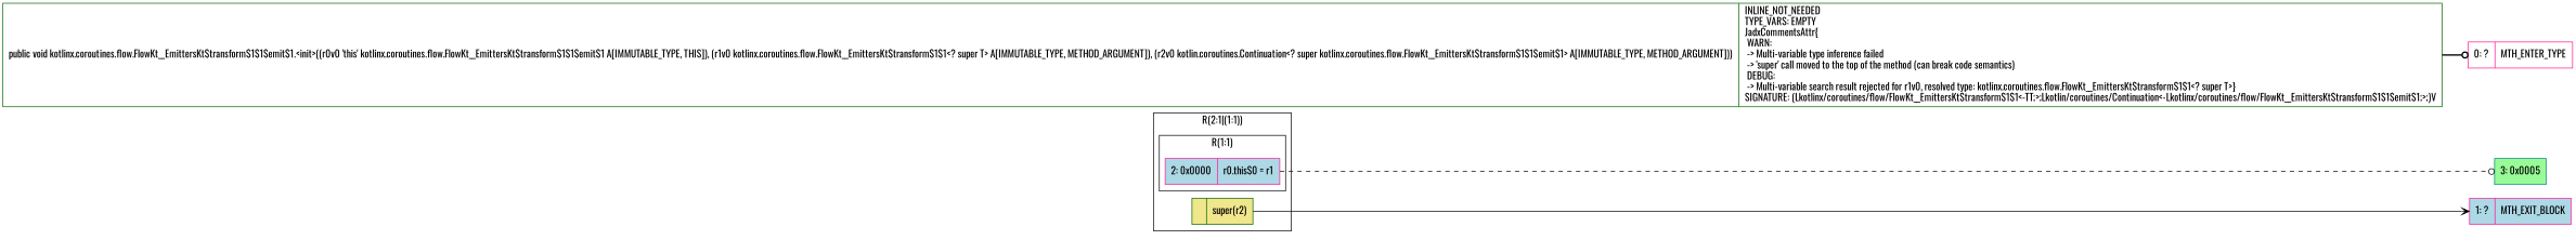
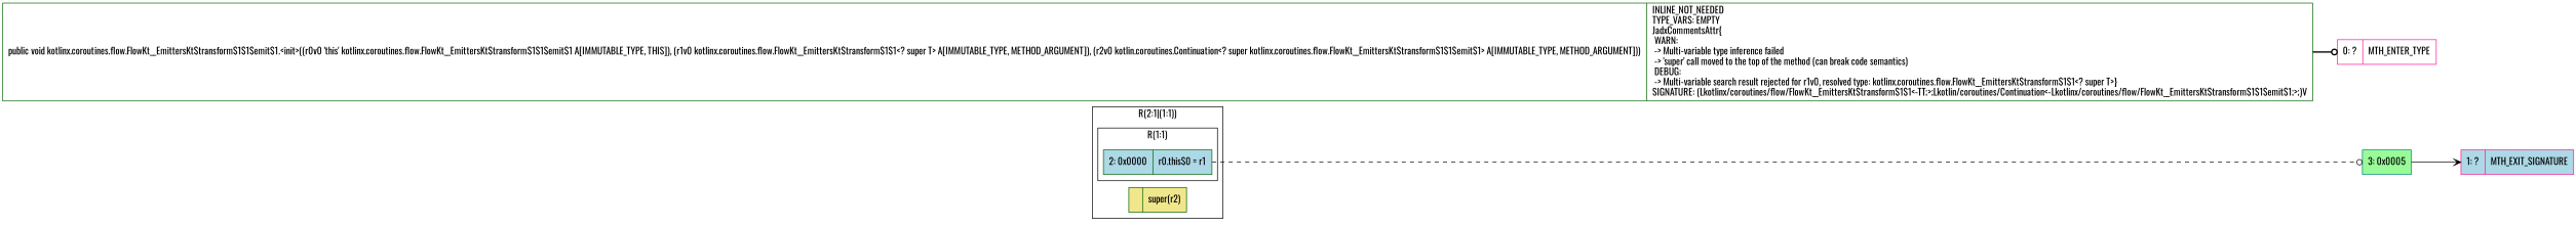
  digraph {
    fontname=Oswald
    rankdir=LR
    node [color=deeppink fillcolor=lightblue fontname=Oswald shape=record style=filled]
    edge [arrowhead=odot fontname=Oswald]
-   n1 [label="{2\:\ 0x0000|r0.this$0 = r1\l}"]
+   n1 [color=darkgreen label="{2\:\ 0x0000|r0.this$0 = r1\l}"]
    n2 [color=darkgreen fillcolor=khaki label="{|super(r2)\l}"]
    n3 [color=teal fillcolor=palegreen label="{3\:\ 0x0005}"]
-   n4 [label="{1\:\ ?|MTH_EXIT_BLOCK\l}"]
+   n4 [label="{1\:\ ?|MTH_EXIT_SIGNATURE\l}"]
    n5 [fillcolor=white label="{0\:\ ?|MTH_ENTER_TYPE\l}"]
    n6 [color=darkgreen fillcolor=white label="{public void kotlinx.coroutines.flow.FlowKt__EmittersKt$transform$1$1$emit$1.\<init\>((r0v0 'this' kotlinx.coroutines.flow.FlowKt__EmittersKt$transform$1$1$emit$1 A[IMMUTABLE_TYPE, THIS]), (r1v0 kotlinx.coroutines.flow.FlowKt__EmittersKt$transform$1$1\<? super T\> A[IMMUTABLE_TYPE, METHOD_ARGUMENT]), (r2v0 kotlin.coroutines.Continuation\<? super kotlinx.coroutines.flow.FlowKt__EmittersKt$transform$1$1$emit$1\> A[IMMUTABLE_TYPE, METHOD_ARGUMENT]))  | INLINE_NOT_NEEDED\lTYPE_VARS: EMPTY\lJadxCommentsAttr\{\l WARN: \l \-\> Multi\-variable type inference failed\l \-\> 'super' call moved to the top of the method (can break code semantics)\l DEBUG: \l \-\> Multi\-variable search result rejected for r1v0, resolved type: kotlinx.coroutines.flow.FlowKt__EmittersKt$transform$1$1\<? super T\>\}\lSIGNATURE: (Lkotlinx\/coroutines\/flow\/FlowKt__EmittersKt$transform$1$1\<\-TT;\>;Lkotlin\/coroutines\/Continuation\<\-Lkotlinx\/coroutines\/flow\/FlowKt__EmittersKt$transform$1$1$emit$1;\>;)V\l}"]
    subgraph cluster_1 {
      label="R(2:1|(1:1))"
      n2
      subgraph cluster_2 {
        label="R(1:1)"
        n1
      }
    }
    n1 -> n3 [style=dashed]
-   n2 -> n4 [arrowhead=vee style=solid]
+   n3 -> n4 [arrowhead=vee style=solid]
    n6 -> n5 [style=bold]
  }
